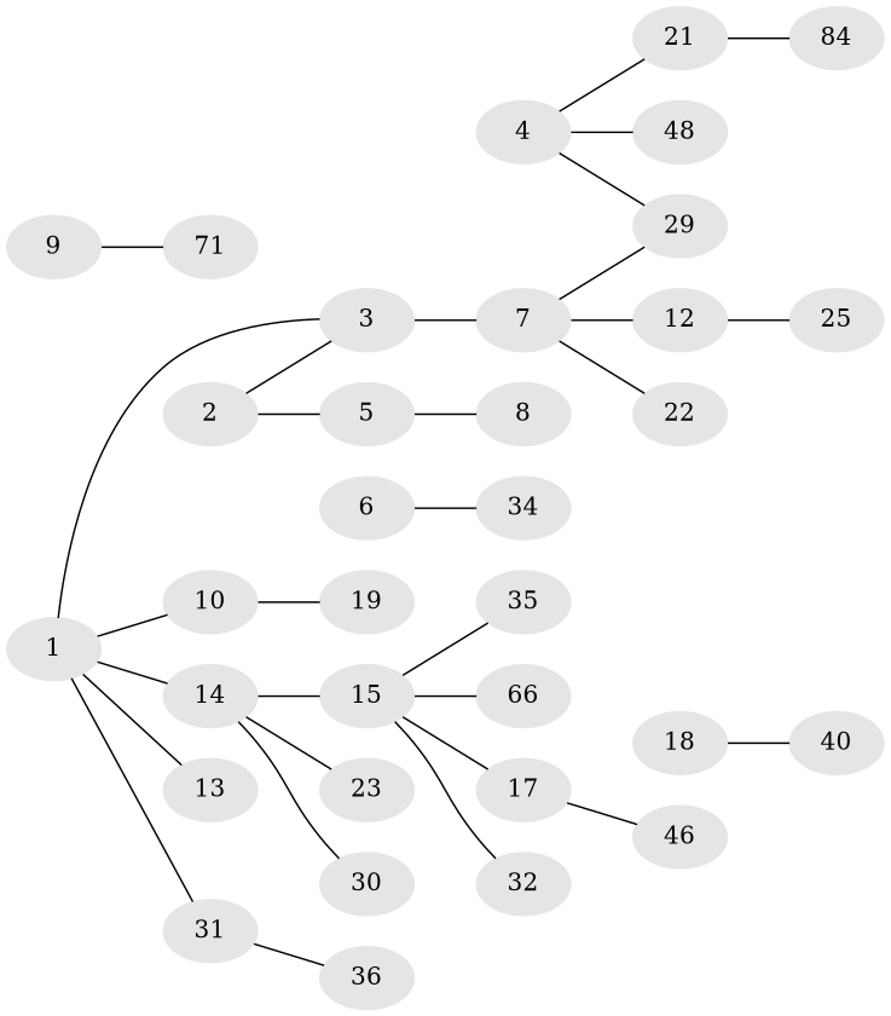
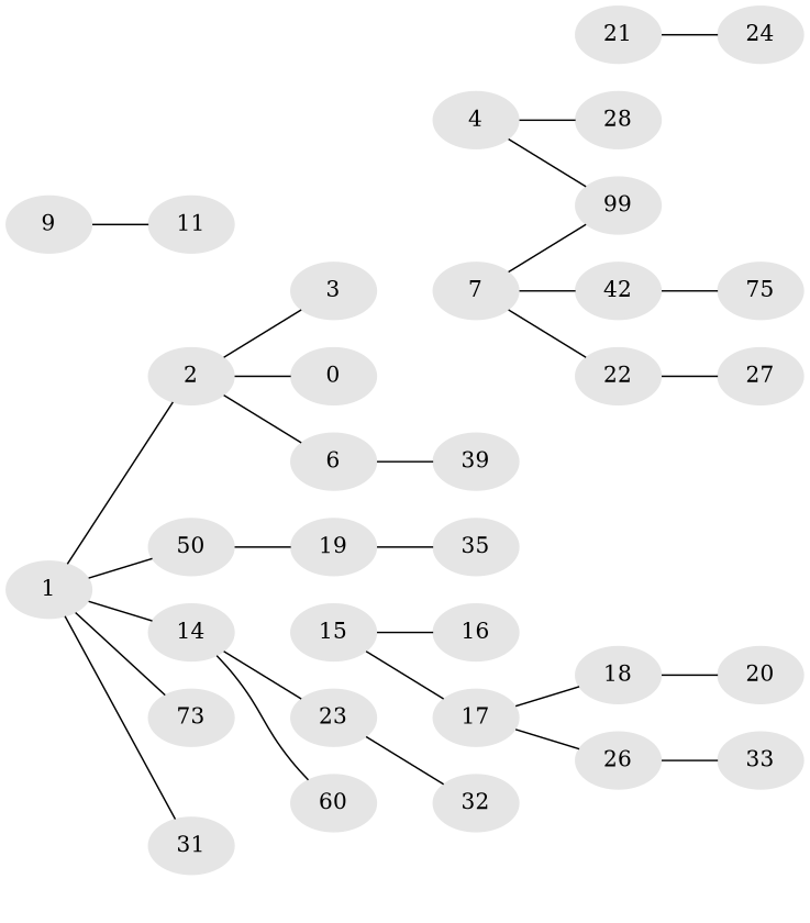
  graph {
    rankdir=LR
    node [color=gray90 style=filled]
    edge [weight=1.0]
    1
    2
-   10
-   13
+   10 [label=50]
+   13 [label=73]
    14
    31
    3
-   5
+   5 [label=0]
    6
    19
    15
    23
-   30
-   36
+   30 [label=60]
    7
-   8
-   34
+   34 [label=39]
    4
    21
-   28 [label=48]
-   29
-   12
+   28
+   29 [label=99]
+   12 [label=42]
    22
-   24 [label=84]
+   24
    9
-   11 [label=71]
-   25
+   11
+   25 [label=75]
+   27
    35
-   16 [label=66]
+   16
    17
    32
    18
-   26 [label=46]
-   20 [label=40]
-   1 -- 3
+   26
+   20
+   33
+   1 -- 2
    1 -- 10
    1 -- 13
    1 -- 14
    1 -- 31
    2 -- 3
    2 -- 5 [weight=2.0]
+   2 -- 6
    10 -- 19
-   14 -- 15
    14 -- 23
    14 -- 30
-   31 -- 36
-   3 -- 7
-   5 -- 8
    6 -- 34
-   15 -- 35
+   19 -- 35
    15 -- 16
    15 -- 17
-   15 -- 32
+   23 -- 32
    7 -- 29
    7 -- 12
    7 -- 22
-   4 -- 21
    4 -- 28
    4 -- 29
    21 -- 24 [weight=2.0]
    12 -- 25
+   22 -- 27
    9 -- 11
+   17 -- 18
    17 -- 26
    18 -- 20
+   26 -- 33
  }
